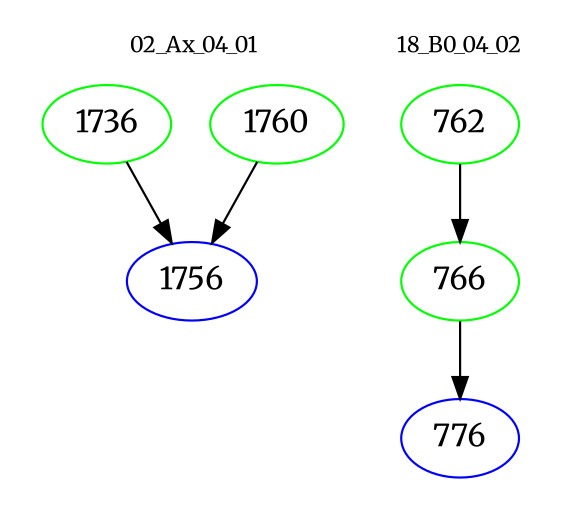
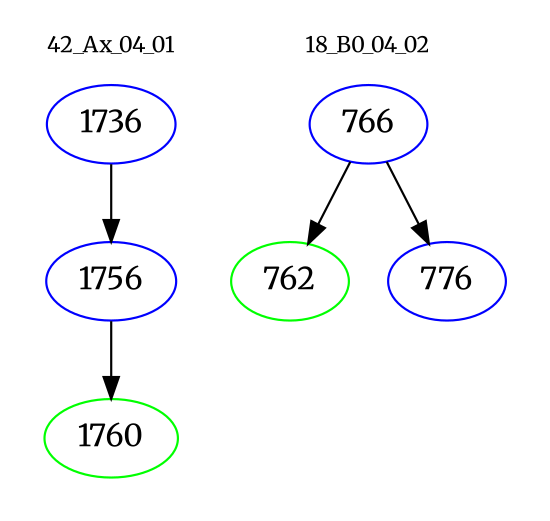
  digraph {
    fontname=Merriweather
    node [color=blue fontname=Merriweather]
    edge [color=black fontname=Merriweather]
    n1 [color=green label=1760]
    n2 [label=1756]
-   n3 [color=green label=1736]
+   n3 [label=1736]
    n4 [color=green label=762]
-   n5 [color=green label=766]
+   n5 [label=766]
    n6 [label=776]
    subgraph cluster_1 {
      color=white
      fontsize=10
-     label="02_Ax_04_01"
+     label="42_Ax_04_01"
      n1
      n2
      n3
    }
    subgraph cluster_2 {
      color=white
      fontsize=10
      label="18_B0_04_02"
      n4
      n5
      n6
    }
-   n1 -> n2
+   n2 -> n1
    n3 -> n2
-   n4 -> n5
+   n5 -> n4
    n5 -> n6
  }
